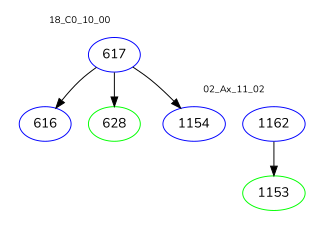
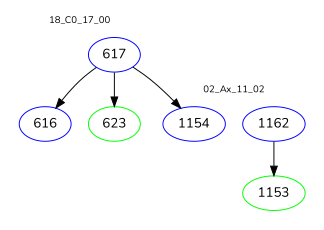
  digraph {
    fontname=Nunito
    node [color=blue fontname=Nunito]
    edge [color=black fontname=Nunito]
    n1 [label=1162]
    n2 [color=green label=1153]
    n3 [label=1154]
    n4 [label=617]
    n5 [label=616]
-   n6 [color=green label=628]
+   n6 [color=green label=623]
    subgraph cluster_1 {
      color=white
      fontsize=10
      label="02_Ax_11_02"
      n1
      n2
      n3
    }
    subgraph cluster_2 {
      color=white
      fontsize=10
-     label="18_C0_10_00"
+     label="18_C0_17_00"
      n4
      n5
      n6
    }
    n1 -> n2
    n4 -> n3
    n4 -> n5
    n4 -> n6
  }
